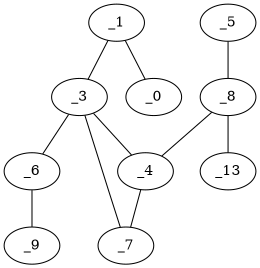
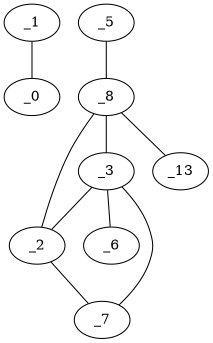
  graph {
    node [charge=0 chem=1 symbol="C  " y=1.5784]
    edge [valence=1]
    _1 [x=2.9945]
    n2 [chem=2 label=_0 symbol="O  " x=2 y=1.4739]
    _3 [x=3.5823 y=0.7694]
-   _4 [x=4.1701]
+   _4 [x=4.1701 label=_2]
    _6 [x=4.3913 y=0.1816]
    _7 [chem=2 symbol="O  " x=5.1646 y=1.4739]
    _5 [chem=4 symbol="N  " x=2.7733 y=0.1816]
    _8 [x=3.0823 y=-0.7694]
-   _9 [chem=2 symbol="O  " x=4.0823 y=-0.7694]
    n10 [chem=2 label=_13 symbol="O  " x=2.4945 y=-1.5784]
    _1 -- n2
-   _1 -- _3
+   _8 -- _3
    _3 -- _4
    _3 -- _6
    _3 -- _7
    _4 -- _7
-   _6 -- _9
    _5 -- _8
    _8 -- _4
    _8 -- n10 [valence=2]
  }
